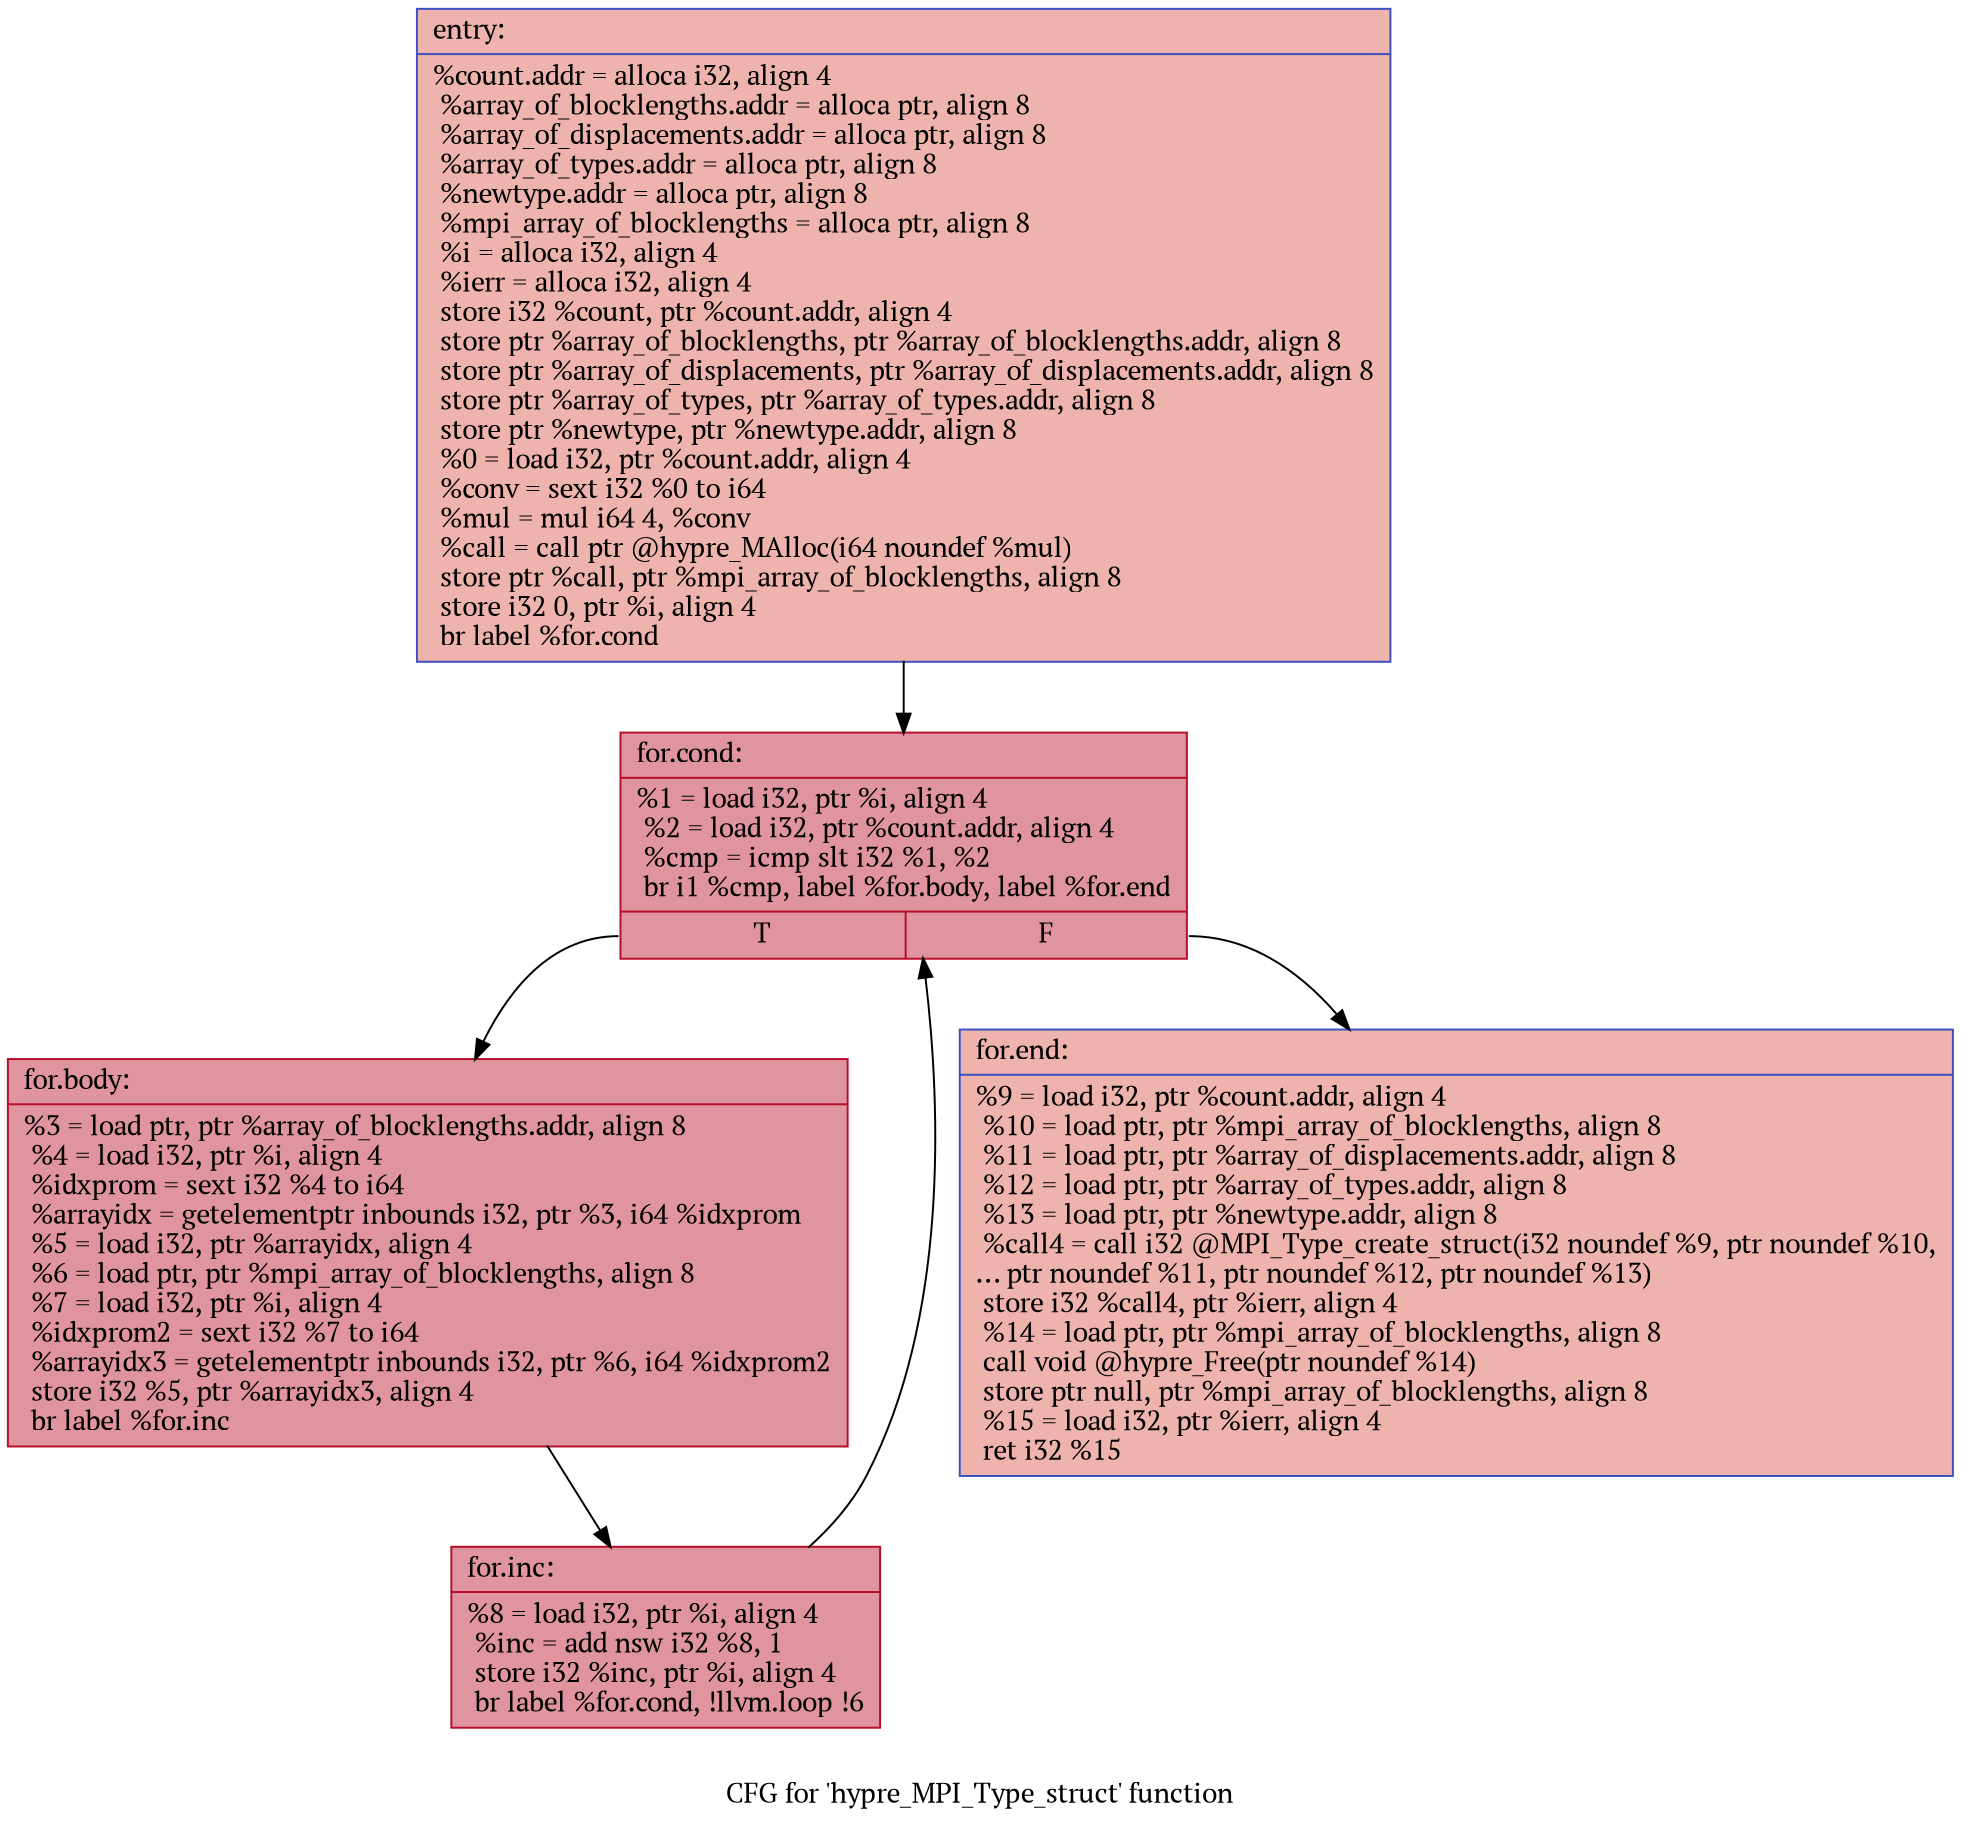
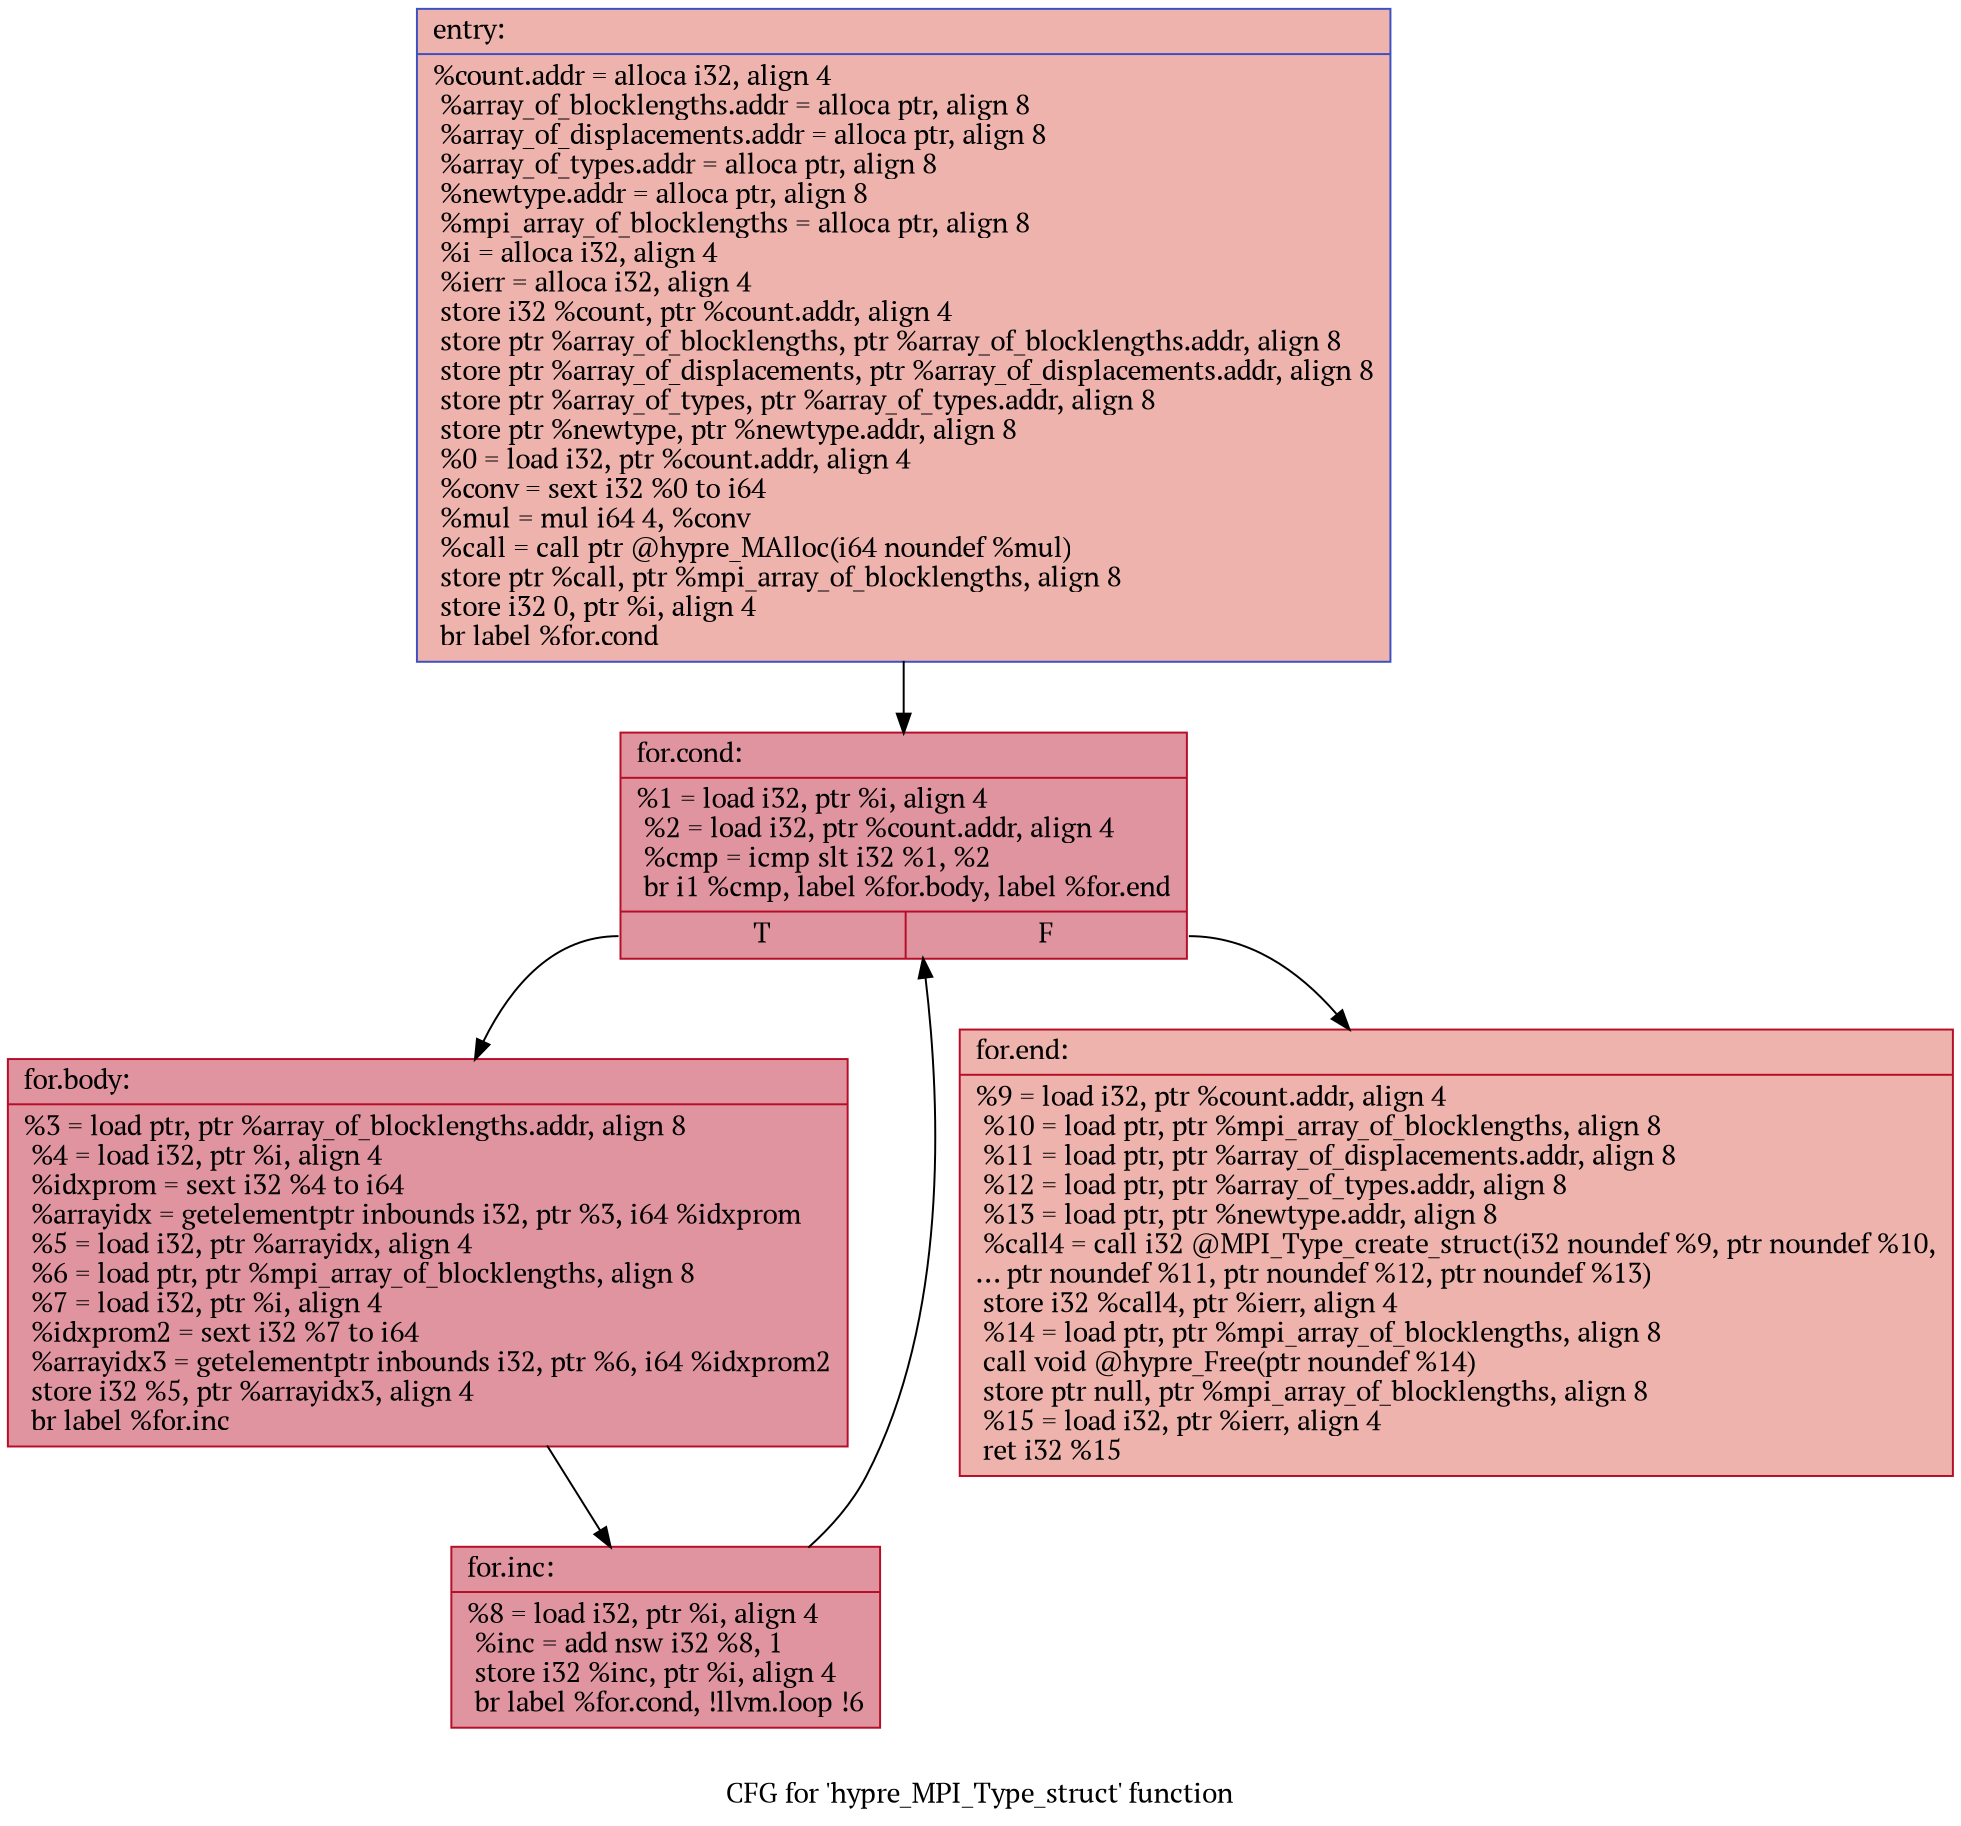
  digraph {
    label="CFG for 'hypre_MPI_Type_struct' function"
    fontname="PT Serif"
    node [color="#b70d28ff" fillcolor="#b70d2870" fontname="PT Serif" shape=record style=filled]
    edge [fontname="PT Serif"]
    n1 [color="#3d50c3ff" fillcolor="#d6524470" label="{entry:\l|  %count.addr = alloca i32, align 4\l  %array_of_blocklengths.addr = alloca ptr, align 8\l  %array_of_displacements.addr = alloca ptr, align 8\l  %array_of_types.addr = alloca ptr, align 8\l  %newtype.addr = alloca ptr, align 8\l  %mpi_array_of_blocklengths = alloca ptr, align 8\l  %i = alloca i32, align 4\l  %ierr = alloca i32, align 4\l  store i32 %count, ptr %count.addr, align 4\l  store ptr %array_of_blocklengths, ptr %array_of_blocklengths.addr, align 8\l  store ptr %array_of_displacements, ptr %array_of_displacements.addr, align 8\l  store ptr %array_of_types, ptr %array_of_types.addr, align 8\l  store ptr %newtype, ptr %newtype.addr, align 8\l  %0 = load i32, ptr %count.addr, align 4\l  %conv = sext i32 %0 to i64\l  %mul = mul i64 4, %conv\l  %call = call ptr @hypre_MAlloc(i64 noundef %mul)\l  store ptr %call, ptr %mpi_array_of_blocklengths, align 8\l  store i32 0, ptr %i, align 4\l  br label %for.cond\l}"]
    n2 [label="{for.cond:\l|  %1 = load i32, ptr %i, align 4\l  %2 = load i32, ptr %count.addr, align 4\l  %cmp = icmp slt i32 %1, %2\l  br i1 %cmp, label %for.body, label %for.end\l|{<s0>T|<s1>F}}"]
    n3 [label="{for.body:\l|  %3 = load ptr, ptr %array_of_blocklengths.addr, align 8\l  %4 = load i32, ptr %i, align 4\l  %idxprom = sext i32 %4 to i64\l  %arrayidx = getelementptr inbounds i32, ptr %3, i64 %idxprom\l  %5 = load i32, ptr %arrayidx, align 4\l  %6 = load ptr, ptr %mpi_array_of_blocklengths, align 8\l  %7 = load i32, ptr %i, align 4\l  %idxprom2 = sext i32 %7 to i64\l  %arrayidx3 = getelementptr inbounds i32, ptr %6, i64 %idxprom2\l  store i32 %5, ptr %arrayidx3, align 4\l  br label %for.inc\l}"]
-   n4 [color="#3d50c3ff" fillcolor="#d6524470" label="{for.end:\l|  %9 = load i32, ptr %count.addr, align 4\l  %10 = load ptr, ptr %mpi_array_of_blocklengths, align 8\l  %11 = load ptr, ptr %array_of_displacements.addr, align 8\l  %12 = load ptr, ptr %array_of_types.addr, align 8\l  %13 = load ptr, ptr %newtype.addr, align 8\l  %call4 = call i32 @MPI_Type_create_struct(i32 noundef %9, ptr noundef %10,\l... ptr noundef %11, ptr noundef %12, ptr noundef %13)\l  store i32 %call4, ptr %ierr, align 4\l  %14 = load ptr, ptr %mpi_array_of_blocklengths, align 8\l  call void @hypre_Free(ptr noundef %14)\l  store ptr null, ptr %mpi_array_of_blocklengths, align 8\l  %15 = load i32, ptr %ierr, align 4\l  ret i32 %15\l}"]
+   n4 [fillcolor="#d6524470" label="{for.end:\l|  %9 = load i32, ptr %count.addr, align 4\l  %10 = load ptr, ptr %mpi_array_of_blocklengths, align 8\l  %11 = load ptr, ptr %array_of_displacements.addr, align 8\l  %12 = load ptr, ptr %array_of_types.addr, align 8\l  %13 = load ptr, ptr %newtype.addr, align 8\l  %call4 = call i32 @MPI_Type_create_struct(i32 noundef %9, ptr noundef %10,\l... ptr noundef %11, ptr noundef %12, ptr noundef %13)\l  store i32 %call4, ptr %ierr, align 4\l  %14 = load ptr, ptr %mpi_array_of_blocklengths, align 8\l  call void @hypre_Free(ptr noundef %14)\l  store ptr null, ptr %mpi_array_of_blocklengths, align 8\l  %15 = load i32, ptr %ierr, align 4\l  ret i32 %15\l}"]
    n5 [label="{for.inc:\l|  %8 = load i32, ptr %i, align 4\l  %inc = add nsw i32 %8, 1\l  store i32 %inc, ptr %i, align 4\l  br label %for.cond, !llvm.loop !6\l}"]
    n1 -> n2
    n2 -> n3 [tailport=s0]
    n2 -> n4 [tailport=s1]
    n3 -> n5
    n5 -> n2
  }
